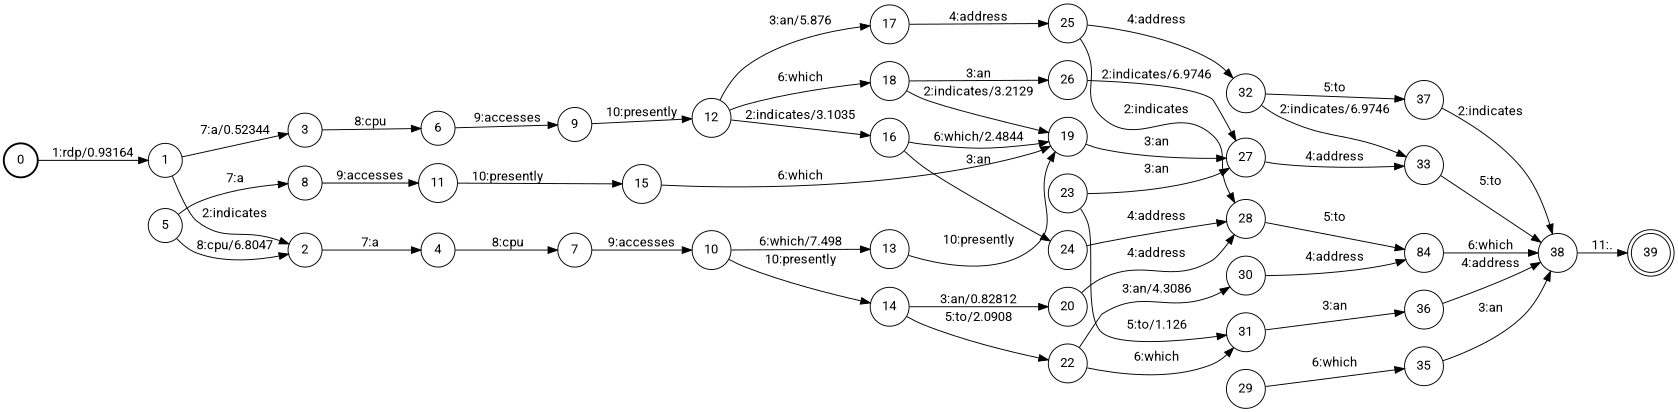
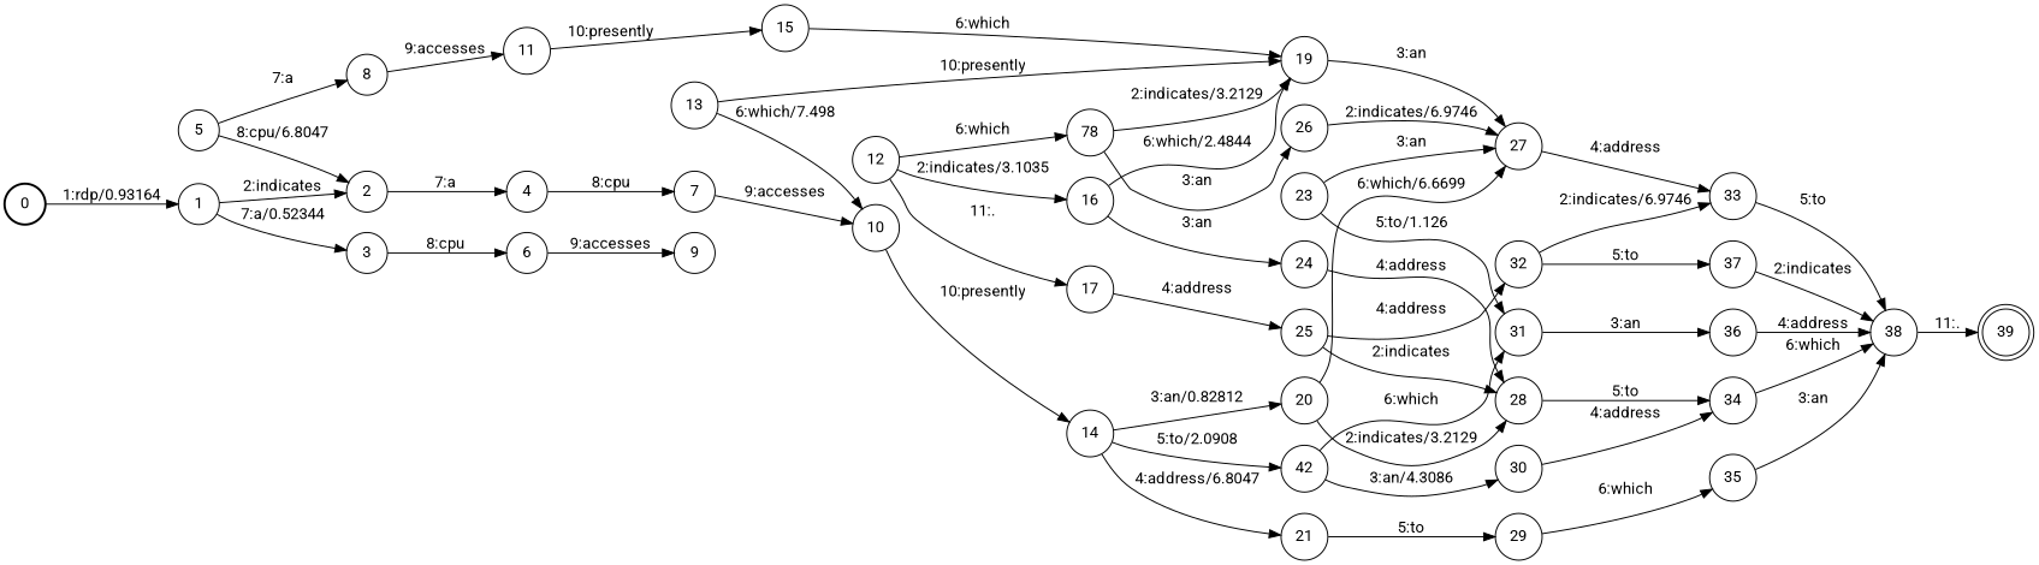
  digraph {
    fontname=Roboto
    nodesep=0.25
    rankdir=LR
    ranksep=0.4
    node [fontname=Roboto fontsize=14 shape=circle style=solid]
    edge [fontname=Roboto fontsize=14]
    n1 [label=0 style=bold]
    n2 [label=1]
    n3 [label=2]
    n4 [label=3]
    n5 [label=4]
    n6 [label=6]
    n7 [label=7]
    n8 [label=5]
    n9 [label=8]
    n10 [label=9]
    n11 [label=10]
    n12 [label=11]
    n13 [label=12]
    n14 [label=13]
    n15 [label=14]
    n16 [label=15]
    n17 [label=16]
    n18 [label=17]
-   n19 [label=18]
+   n19 [label=78]
    n20 [label=19]
    n21 [label=20]
-   n23 [label=22]
+   n22 [label=21]
+   n23 [label=42]
    n24 [label=24]
    n25 [label=25]
    n26 [label=26]
    n27 [label=27]
    n28 [label=28]
    n29 [label=29]
    n30 [label=30]
    n31 [label=31]
    n32 [label=23]
    n33 [label=32]
    n34 [label=33]
-   n35 [label=84]
+   n35 [label=34]
    n36 [label=35]
    n37 [label=36]
    n38 [label=37]
    n39 [label=38]
    n40 [label=39 shape=doublecircle]
    n1 -> n2 [label="1:rdp/0.93164"]
    n2 -> n3 [label="2:indicates"]
    n2 -> n4 [label="7:a/0.52344"]
    n3 -> n5 [label="7:a"]
    n4 -> n6 [label="8:cpu"]
    n5 -> n7 [label="8:cpu"]
    n6 -> n10 [label="9:accesses"]
    n7 -> n11 [label="9:accesses"]
    n8 -> n3 [label="8:cpu/6.8047"]
    n8 -> n9 [label="7:a"]
    n9 -> n12 [label="9:accesses"]
-   n10 -> n13 [label="10:presently"]
-   n11 -> n14 [label="6:which/7.498"]
+   n14 -> n11 [label="6:which/7.498"]
    n11 -> n15 [label="10:presently"]
    n12 -> n16 [label="10:presently"]
    n13 -> n17 [label="2:indicates/3.1035"]
-   n13 -> n18 [label="3:an/5.876"]
+   n13 -> n18 [label="11:."]
    n13 -> n19 [label="6:which"]
    n14 -> n20 [label="10:presently"]
    n15 -> n21 [label="3:an/0.82812"]
+   n15 -> n22 [label="4:address/6.8047"]
    n15 -> n23 [label="5:to/2.0908"]
    n16 -> n20 [label="6:which"]
    n17 -> n20 [label="6:which/2.4844"]
    n17 -> n24 [label="3:an"]
    n18 -> n25 [label="4:address"]
    n19 -> n20 [label="2:indicates/3.2129"]
    n19 -> n26 [label="3:an"]
    n20 -> n27 [label="3:an"]
-   n21 -> n28 [label="4:address"]
+   n21 -> n27 [label="6:which/6.6699"]
+   n21 -> n28 [label="2:indicates/3.2129"]
+   n22 -> n29 [label="5:to"]
    n23 -> n30 [label="3:an/4.3086"]
    n23 -> n31 [label="6:which"]
    n24 -> n28 [label="4:address"]
    n25 -> n28 [label="2:indicates"]
    n25 -> n33 [label="4:address"]
    n26 -> n27 [label="2:indicates/6.9746"]
    n27 -> n34 [label="4:address"]
    n28 -> n35 [label="5:to"]
    n29 -> n36 [label="6:which"]
    n30 -> n35 [label="4:address"]
    n31 -> n37 [label="3:an"]
    n32 -> n27 [label="3:an"]
    n32 -> n31 [label="5:to/1.126"]
    n33 -> n34 [label="2:indicates/6.9746"]
    n33 -> n38 [label="5:to"]
    n34 -> n39 [label="5:to"]
    n35 -> n39 [label="6:which"]
    n36 -> n39 [label="3:an"]
    n37 -> n39 [label="4:address"]
    n38 -> n39 [label="2:indicates"]
    n39 -> n40 [label="11:."]
  }
